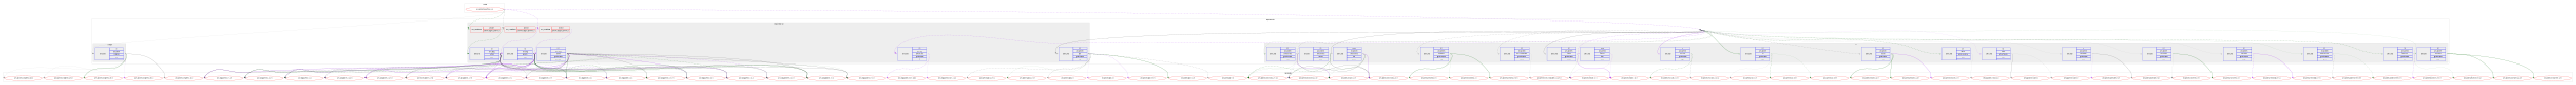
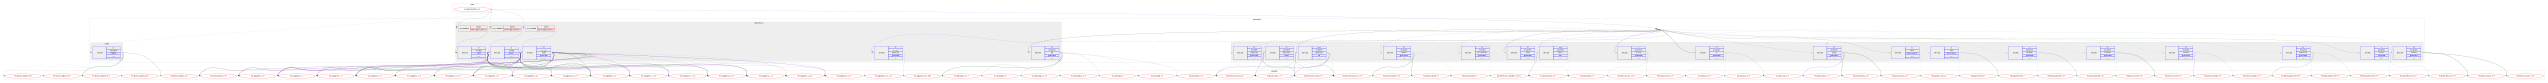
  digraph {
    compound=true
    concentrate=true
    fontname=Inter
    fontsize=10
    newrank=true
    rankdir=TB
    ranksep=1.5
    node [color=red fontname=Inter fontsize=10]
    edge [arrowhead=vee color=gray40 fontname=Inter headport=w style=dotted tailport=e weight=100]
    n1 [label="dev-python/taskflow-2.9.1" width=4]
    n2 [color=blue label=<<TABLE BORDER="0" CELLBORDER="1" CELLSPACING="0" CELLPADDING="4" WIDTH="220"><TR><TD ROWSPAN="6" CELLPADDING="30">pack_dep</TD></TR><TR><TD WIDTH="110">no</TD></TR><TR><TD>dev-python</TD></TR><TR><TD>setuptools</TD></TR><TR><TD>none</TD></TR><TR><TD></TD></TR></TABLE>> shape=none]
    n3 [color=blue label=<<TABLE BORDER="0" CELLBORDER="1" CELLSPACING="0" CELLPADDING="4" WIDTH="220"><TR><TD ROWSPAN="6" CELLPADDING="30">pack_dep</TD></TR><TR><TD WIDTH="110">no</TD></TR><TR><TD>dev-lang</TD></TR><TR><TD>python</TD></TR><TR><TD>greaterequal</TD></TR><TR><TD>2.7.5-r2</TD></TR></TABLE>> shape=none]
    n4 [label=<<TABLE BORDER="0" CELLBORDER="1" CELLSPACING="0" CELLPADDING="4"><TR><TD ROWSPAN="3" CELLPADDING="10">use_conditional</TD></TR><TR><TD>positive</TD></TR><TR><TD>python_targets_python2_7</TD></TR></TABLE>> shape=none]
    n5 [color=blue label=<<TABLE BORDER="0" CELLBORDER="1" CELLSPACING="0" CELLPADDING="4" WIDTH="220"><TR><TD ROWSPAN="6" CELLPADDING="30">pack_dep</TD></TR><TR><TD WIDTH="110">no</TD></TR><TR><TD>dev-lang</TD></TR><TR><TD>python</TD></TR><TR><TD>none</TD></TR><TR><TD></TD></TR></TABLE>> shape=none]
    n6 [label=<<TABLE BORDER="0" CELLBORDER="1" CELLSPACING="0" CELLPADDING="4"><TR><TD ROWSPAN="3" CELLPADDING="10">use_conditional</TD></TR><TR><TD>positive</TD></TR><TR><TD>python_targets_python3_4</TD></TR></TABLE>> shape=none]
    n7 [color=blue label=<<TABLE BORDER="0" CELLBORDER="1" CELLSPACING="0" CELLPADDING="4" WIDTH="220"><TR><TD ROWSPAN="6" CELLPADDING="30">pack_dep</TD></TR><TR><TD WIDTH="110">no</TD></TR><TR><TD>dev-lang</TD></TR><TR><TD>python</TD></TR><TR><TD>none</TD></TR><TR><TD></TD></TR></TABLE>> shape=none]
    n8 [label=<<TABLE BORDER="0" CELLBORDER="1" CELLSPACING="0" CELLPADDING="4"><TR><TD ROWSPAN="3" CELLPADDING="10">use_conditional</TD></TR><TR><TD>positive</TD></TR><TR><TD>python_targets_python3_5</TD></TR></TABLE>> shape=none]
    n9 [color=blue label=<<TABLE BORDER="0" CELLBORDER="1" CELLSPACING="0" CELLPADDING="4" WIDTH="220"><TR><TD ROWSPAN="6" CELLPADDING="30">pack_dep</TD></TR><TR><TD WIDTH="110">no</TD></TR><TR><TD>dev-lang</TD></TR><TR><TD>python-exec</TD></TR><TR><TD>greaterequal</TD></TR><TR><TD>2</TD></TR></TABLE>> shape=none]
    n10 [color=blue label=<<TABLE BORDER="0" CELLBORDER="1" CELLSPACING="0" CELLPADDING="4" WIDTH="220"><TR><TD ROWSPAN="6" CELLPADDING="30">pack_dep</TD></TR><TR><TD WIDTH="110">no</TD></TR><TR><TD>dev-python</TD></TR><TR><TD>pbr</TD></TR><TR><TD>greaterequal</TD></TR><TR><TD>1.8</TD></TR></TABLE>> shape=none]
    n11 [color=blue label=<<TABLE BORDER="0" CELLBORDER="1" CELLSPACING="0" CELLPADDING="4" WIDTH="220"><TR><TD ROWSPAN="6" CELLPADDING="30">pack_dep</TD></TR><TR><TD WIDTH="110">no</TD></TR><TR><TD>dev-python</TD></TR><TR><TD>automaton</TD></TR><TR><TD>greaterequal</TD></TR><TR><TD>0.5.0</TD></TR></TABLE>> shape=none]
    n12 [color=blue label=<<TABLE BORDER="0" CELLBORDER="1" CELLSPACING="0" CELLPADDING="4" WIDTH="220"><TR><TD ROWSPAN="6" CELLPADDING="30">pack_dep</TD></TR><TR><TD WIDTH="110">no</TD></TR><TR><TD>dev-python</TD></TR><TR><TD>cachetools</TD></TR><TR><TD>greaterequal</TD></TR><TR><TD>1.1.0</TD></TR></TABLE>> shape=none]
    n13 [color=blue label=<<TABLE BORDER="0" CELLBORDER="1" CELLSPACING="0" CELLPADDING="4" WIDTH="220"><TR><TD ROWSPAN="6" CELLPADDING="30">pack_dep</TD></TR><TR><TD WIDTH="110">no</TD></TR><TR><TD>dev-python</TD></TR><TR><TD>contextlib2</TD></TR><TR><TD>greaterequal</TD></TR><TR><TD>0.4.0</TD></TR></TABLE>> shape=none]
    n14 [color=blue label=<<TABLE BORDER="0" CELLBORDER="1" CELLSPACING="0" CELLPADDING="4" WIDTH="220"><TR><TD ROWSPAN="6" CELLPADDING="30">pack_dep</TD></TR><TR><TD WIDTH="110">no</TD></TR><TR><TD>dev-python</TD></TR><TR><TD>debtcollector</TD></TR><TR><TD>greaterequal</TD></TR><TR><TD>1.2.0</TD></TR></TABLE>> shape=none]
    n15 [color=blue label=<<TABLE BORDER="0" CELLBORDER="1" CELLSPACING="0" CELLPADDING="4" WIDTH="220"><TR><TD ROWSPAN="6" CELLPADDING="30">pack_dep</TD></TR><TR><TD WIDTH="110">no</TD></TR><TR><TD>dev-python</TD></TR><TR><TD>fasteners</TD></TR><TR><TD>greaterequal</TD></TR><TR><TD>0.7</TD></TR></TABLE>> shape=none]
    n16 [color=blue label=<<TABLE BORDER="0" CELLBORDER="1" CELLSPACING="0" CELLPADDING="4" WIDTH="220"><TR><TD ROWSPAN="6" CELLPADDING="30">pack_dep</TD></TR><TR><TD WIDTH="110">no</TD></TR><TR><TD>dev-python</TD></TR><TR><TD>futurist</TD></TR><TR><TD>greaterequal</TD></TR><TR><TD>0.11.0</TD></TR></TABLE>> shape=none]
    n17 [color=blue label=<<TABLE BORDER="0" CELLBORDER="1" CELLSPACING="0" CELLPADDING="4" WIDTH="220"><TR><TD ROWSPAN="6" CELLPADDING="30">pack_dep</TD></TR><TR><TD WIDTH="110">no</TD></TR><TR><TD>dev-python</TD></TR><TR><TD>stevedore</TD></TR><TR><TD>greaterequal</TD></TR><TR><TD>1.17.1</TD></TR></TABLE>> shape=none]
    n18 [color=blue label=<<TABLE BORDER="0" CELLBORDER="1" CELLSPACING="0" CELLPADDING="4" WIDTH="220"><TR><TD ROWSPAN="6" CELLPADDING="30">pack_dep</TD></TR><TR><TD WIDTH="110">no</TD></TR><TR><TD>dev-python</TD></TR><TR><TD>jsonschema</TD></TR><TR><TD>greaterequal</TD></TR><TR><TD>2.0.0</TD></TR></TABLE>> shape=none]
    n19 [color=blue label=<<TABLE BORDER="0" CELLBORDER="1" CELLSPACING="0" CELLPADDING="4" WIDTH="220"><TR><TD ROWSPAN="6" CELLPADDING="30">pack_dep</TD></TR><TR><TD WIDTH="110">no</TD></TR><TR><TD>dev-python</TD></TR><TR><TD>jsonschema</TD></TR><TR><TD>smaller</TD></TR><TR><TD>3.0.0</TD></TR></TABLE>> shape=none]
    n20 [color=blue label=<<TABLE BORDER="0" CELLBORDER="1" CELLSPACING="0" CELLPADDING="4" WIDTH="220"><TR><TD ROWSPAN="6" CELLPADDING="30">pack_dep</TD></TR><TR><TD WIDTH="110">no</TD></TR><TR><TD>dev-python</TD></TR><TR><TD>networkx</TD></TR><TR><TD>greaterequal</TD></TR><TR><TD>1.10</TD></TR></TABLE>> shape=none]
    n21 [color=blue label=<<TABLE BORDER="0" CELLBORDER="1" CELLSPACING="0" CELLPADDING="4" WIDTH="220"><TR><TD ROWSPAN="6" CELLPADDING="30">pack_dep</TD></TR><TR><TD WIDTH="110">no</TD></TR><TR><TD>dev-python</TD></TR><TR><TD>oslo-serialization</TD></TR><TR><TD>greaterequal</TD></TR><TR><TD>1.10.0</TD></TR></TABLE>> shape=none]
    n22 [color=blue label=<<TABLE BORDER="0" CELLBORDER="1" CELLSPACING="0" CELLPADDING="4" WIDTH="220"><TR><TD ROWSPAN="6" CELLPADDING="30">pack_dep</TD></TR><TR><TD WIDTH="110">no</TD></TR><TR><TD>dev-python</TD></TR><TR><TD>oslo-utils</TD></TR><TR><TD>greaterequal</TD></TR><TR><TD>3.18.0</TD></TR></TABLE>> shape=none]
    n23 [color=blue label=<<TABLE BORDER="0" CELLBORDER="1" CELLSPACING="0" CELLPADDING="4" WIDTH="220"><TR><TD ROWSPAN="6" CELLPADDING="30">pack_dep</TD></TR><TR><TD WIDTH="110">no</TD></TR><TR><TD>dev-python</TD></TR><TR><TD>six</TD></TR><TR><TD>greaterequal</TD></TR><TR><TD>1.9.0</TD></TR></TABLE>> shape=none]
    n24 [color=blue label=<<TABLE BORDER="0" CELLBORDER="1" CELLSPACING="0" CELLPADDING="4" WIDTH="220"><TR><TD ROWSPAN="6" CELLPADDING="30">pack_dep</TD></TR><TR><TD WIDTH="110">no</TD></TR><TR><TD>dev-python</TD></TR><TR><TD>tenacity</TD></TR><TR><TD>greaterequal</TD></TR><TR><TD>3.2.1</TD></TR></TABLE>> shape=none]
    n25 [color=blue label=<<TABLE BORDER="0" CELLBORDER="1" CELLSPACING="0" CELLPADDING="4" WIDTH="220"><TR><TD ROWSPAN="6" CELLPADDING="30">pack_dep</TD></TR><TR><TD WIDTH="110">no</TD></TR><TR><TD>virtual</TD></TR><TR><TD>python-enum34</TD></TR><TR><TD>none</TD></TR><TR><TD></TD></TR></TABLE>> shape=none]
    n26 [color=blue label=<<TABLE BORDER="0" CELLBORDER="1" CELLSPACING="0" CELLPADDING="4" WIDTH="220"><TR><TD ROWSPAN="6" CELLPADDING="30">pack_dep</TD></TR><TR><TD WIDTH="110">no</TD></TR><TR><TD>virtual</TD></TR><TR><TD>python-futures</TD></TR><TR><TD>none</TD></TR><TR><TD></TD></TR></TABLE>> shape=none]
    n27 [color=blue label=<<TABLE BORDER="0" CELLBORDER="1" CELLSPACING="0" CELLPADDING="4" WIDTH="220"><TR><TD ROWSPAN="6" CELLPADDING="30">pack_dep</TD></TR><TR><TD WIDTH="110">weak</TD></TR><TR><TD>dev-python</TD></TR><TR><TD>futurist</TD></TR><TR><TD>tilde</TD></TR><TR><TD>0.15.0</TD></TR></TABLE>> shape=none]
    n28 [color=blue label=<<TABLE BORDER="0" CELLBORDER="1" CELLSPACING="0" CELLPADDING="4" WIDTH="220"><TR><TD ROWSPAN="6" CELLPADDING="30">pack_dep</TD></TR><TR><TD WIDTH="110">weak</TD></TR><TR><TD>dev-python</TD></TR><TR><TD>jsonschema</TD></TR><TR><TD>tilde</TD></TR><TR><TD>2.5.0</TD></TR></TABLE>> shape=none]
    n29 [label="dev-python/setuptools-36.7.2" width=4]
    n30 [label="dev-python/setuptools-40.6.3" width=4]
    n31 [label="dev-python/setuptools-40.7.3" width=4]
    n32 [label="dev-python/setuptools-40.8.0" width=4]
    n33 [label="dev-python/setuptools-9999" width=4]
    n34 [label="dev-lang/python-2.7.15" width=4]
    n35 [label="dev-tenacity/python-2.7.16" width=4]
    n36 [label="dev-lang/python-3.4.5-r1" width=4]
    n37 [label="dev-lang/python-3.4.6-r1" width=4]
    n38 [label="dev-lang/python-3.4.8" width=4]
    n39 [label="dev-lang/python-6.4.8-r1" width=4]
    n40 [label="dev-lang/python-3.5.4-r1" width=4]
    n41 [label="dev-lang/python-3.5.1-r1" width=4]
    n42 [label="dev-lang/python-3.5.6" width=4]
    n43 [label="dev-lang/python-3.6.3-r1" width=4]
    n44 [label="dev-lang/python-3.6.4" width=4]
    n45 [label="dev-lang/python-3.6.5" width=4]
    n46 [label="dev-lang/python-3.6.5-r1" width=4]
    n47 [label="dev-lang/python-3.6.6" width=4]
    n48 [label="dev-lang/python-3.6.8" width=4]
    n49 [label="dev-lang/python-3.7.0" width=4]
    n50 [label="dev-lang/python-3.7.2" width=4]
    n51 [label="dev-lang/python-exec-2.4.6" width=4]
    n52 [label="dev-lang/python-exec-9999" width=4]
    n53 [label="dev-python/pbr-0.8.3-r1" width=4]
    n54 [label="dev-python/pbr-1.10.0-r1" width=4]
    n55 [label="dev-python/pbr-3.1.1" width=4]
    n56 [label="dev-python/pbr-4.1.1" width=4]
    n57 [label="dev-python/pbr-4.2.0-r1" width=4]
    n58 [label="dev-python/pbr-4.2.0-r2" width=4]
    n59 [label="dev-python/pbr-5.1.1" width=4]
    n60 [label="dev-python/automaton-0.8.0" width=4]
    n61 [label="dev-python/automaton-1.12.1" width=4]
    n62 [label="dev-python/cachetools-3.0.0" width=4]
    n63 [label="dev-python/cachetools-3.1.0" width=4]
    n64 [label="dev-python/contextlib2-0.5.4" width=4]
    n65 [label="dev-python/contextlib2-0.5.5" width=4]
    n66 [label="dev-python/debtcollector-1.11.0" width=4]
    n67 [label="dev-python/debtcollector-1.17.1" width=4]
+   n68 [label="dev-python/debtcollector-1.19.0" width=4]
    n69 [label="dev-python/fasteners-0.13.0" width=4]
    n70 [label="dev-python/fasteners-0.14.1" width=4]
    n71 [label="dev-python/futurist-1.3.1" width=4]
    n72 [label="dev-python/futurist-1.6.0" width=4]
    n73 [label="dev-python/smaller-2.3.0" width=4]
    n74 [label="dev-python/jsonschema-2.4.0" width=4]
    n75 [label="dev-python/jsonschema-2.5.1-r2" width=4]
    n76 [label="dev-python/jsonschema-2.6.0" width=4]
    n77 [label="dev-python/networkx-1.11" width=4]
    n78 [label="dev-python/networkx-1.11-r1" width=4]
    n79 [label="dev-python/networkx-2.1" width=4]
    n80 [label="dev-python/oslo-serialization-2.24.0-r1" width=4]
    n81 [label="dev-python/oslo-utils-3.35.1" width=4]
    n82 [label="dev-python/oslo-utils-3.36.4" width=4]
    n83 [label="dev-python/six-1.10.0" width=4]
    n84 [label="dev-python/six-1.11.0" width=4]
    n85 [label="dev-python/six-1.12.0" width=4]
    n86 [label="dev-python/stevedore-1.25.1" width=4]
    n87 [label="dev-python/stevedore-4.28.0" width=4]
    n88 [label="dev-python/tenacity-3.7.1" width=4]
    n89 [label="dev-python/tenacity-4.4.0" width=4]
    n90 [label="dev-python/tenacity-4.8.0" width=4]
    n91 [label="virtual/python-enum34-1" width=4]
    n92 [label="virtual/python-futures-0" width=4]
    n93 [label="virtual/python-futures-1" width=4]
    subgraph cluster_1 {
      color=gray
      label=<<i>ebuild</i>>
      rank=same
      n1
    }
    subgraph cluster_2 {
      color=gray
      label=<<i>dependencies</i>>
      subgraph cluster_3 {
        color=gray
        fillcolor="#eeeeee"
        label=<<i>compile</i>>
        style=filled
        subgraph sub_4 {
          color=gray
          fillcolor="#eeeeee"
          label=<<i>compile</i>>
          style=filled
          n2
        }
      }
      subgraph cluster_5 {
        color=gray
        fillcolor="#eeeeee"
        label=<<i>compile and run</i>>
        style=filled
        subgraph sub_6 {
          color=gray
          fillcolor="#eeeeee"
          label=<<i>compile and run</i>>
          style=filled
          n4
          subgraph sub_7 {
            color=gray
            fillcolor="#eeeeee"
            label=<<i>compile and run</i>>
            style=filled
            n3
          }
        }
        subgraph sub_8 {
          color=gray
          fillcolor="#eeeeee"
          label=<<i>compile and run</i>>
          style=filled
          n6
          subgraph sub_9 {
            color=gray
            fillcolor="#eeeeee"
            label=<<i>compile and run</i>>
            style=filled
            n5
          }
        }
        subgraph sub_10 {
          color=gray
          fillcolor="#eeeeee"
          label=<<i>compile and run</i>>
          style=filled
          n8
          subgraph sub_11 {
            color=gray
            fillcolor="#eeeeee"
            label=<<i>compile and run</i>>
            style=filled
            n7
          }
        }
        subgraph sub_12 {
          color=gray
          fillcolor="#eeeeee"
          label=<<i>compile and run</i>>
          style=filled
          n9
        }
        subgraph sub_13 {
          color=gray
          fillcolor="#eeeeee"
          label=<<i>compile and run</i>>
          style=filled
          n10
        }
      }
      subgraph cluster_14 {
        color=gray
        fillcolor="#eeeeee"
        label=<<i>run</i>>
        style=filled
        subgraph sub_15 {
          color=gray
          fillcolor="#eeeeee"
          label=<<i>run</i>>
          style=filled
          n11
        }
        subgraph sub_16 {
          color=gray
          fillcolor="#eeeeee"
          label=<<i>run</i>>
          style=filled
          n12
        }
        subgraph sub_17 {
          color=gray
          fillcolor="#eeeeee"
          label=<<i>run</i>>
          style=filled
          n13
        }
        subgraph sub_18 {
          color=gray
          fillcolor="#eeeeee"
          label=<<i>run</i>>
          style=filled
          n14
        }
        subgraph sub_19 {
          color=gray
          fillcolor="#eeeeee"
          label=<<i>run</i>>
          style=filled
          n15
        }
        subgraph sub_20 {
          color=gray
          fillcolor="#eeeeee"
          label=<<i>run</i>>
          style=filled
          n16
        }
        subgraph sub_21 {
          color=gray
          fillcolor="#eeeeee"
          label=<<i>run</i>>
          style=filled
          n17
        }
        subgraph sub_22 {
          color=gray
          fillcolor="#eeeeee"
          label=<<i>run</i>>
          style=filled
          n18
        }
        subgraph sub_23 {
          color=gray
          fillcolor="#eeeeee"
          label=<<i>run</i>>
          style=filled
          n19
        }
        subgraph sub_24 {
          color=gray
          fillcolor="#eeeeee"
          label=<<i>run</i>>
          style=filled
          n20
        }
        subgraph sub_25 {
          color=gray
          fillcolor="#eeeeee"
          label=<<i>run</i>>
          style=filled
          n21
        }
        subgraph sub_26 {
          color=gray
          fillcolor="#eeeeee"
          label=<<i>run</i>>
          style=filled
          n22
        }
        subgraph sub_27 {
          color=gray
          fillcolor="#eeeeee"
          label=<<i>run</i>>
          style=filled
          n23
        }
        subgraph sub_28 {
          color=gray
          fillcolor="#eeeeee"
          label=<<i>run</i>>
          style=filled
          n24
        }
        subgraph sub_29 {
          color=gray
          fillcolor="#eeeeee"
          label=<<i>run</i>>
          style=filled
          n25
        }
        subgraph sub_30 {
          color=gray
          fillcolor="#eeeeee"
          label=<<i>run</i>>
          style=filled
          n26
        }
        subgraph sub_31 {
          color=gray
          fillcolor="#eeeeee"
          label=<<i>run</i>>
          style=filled
          n27
        }
        subgraph sub_32 {
          color=gray
          fillcolor="#eeeeee"
          label=<<i>run</i>>
          style=filled
          n28
        }
      }
    }
    subgraph cluster_33 {
      color=gray
      label=<<i>candidates</i>>
      rank=same
      subgraph sub_34 {
        color=black
        label=<<i>candidates</i>>
        nodesep=1
        rank=same
        n29
        n30
        n31
        n32
        n33
      }
      subgraph sub_35 {
        color=black
        label=<<i>candidates</i>>
        nodesep=1
        rank=same
        n34
        n35
        n36
        n37
        n38
        n39
        n40
        n41
        n42
        n43
        n44
        n45
        n46
        n47
        n48
        n49
        n50
      }
      subgraph sub_36 {
        color=black
        label=<<i>candidates</i>>
        nodesep=1
        rank=same
        n34
        n35
        n36
        n37
        n38
        n39
        n40
        n41
        n42
        n43
        n44
        n45
        n46
        n47
        n48
        n49
        n50
      }
      subgraph sub_37 {
        color=black
        label=<<i>candidates</i>>
        nodesep=1
        rank=same
        n34
        n35
        n36
        n37
        n38
        n39
        n40
        n41
        n42
        n43
        n44
        n45
        n46
        n47
        n48
        n49
        n50
      }
      subgraph sub_38 {
        color=black
        label=<<i>candidates</i>>
        nodesep=1
        rank=same
        n51
        n52
      }
      subgraph sub_39 {
        color=black
        label=<<i>candidates</i>>
        nodesep=1
        rank=same
        n53
        n54
        n55
        n56
        n57
        n58
        n59
      }
      subgraph sub_40 {
        color=black
        label=<<i>candidates</i>>
        nodesep=1
        rank=same
        n60
        n61
      }
      subgraph sub_41 {
        color=black
        label=<<i>candidates</i>>
        nodesep=1
        rank=same
        n62
        n63
      }
      subgraph sub_42 {
        color=black
        label=<<i>candidates</i>>
        nodesep=1
        rank=same
        n64
        n65
      }
      subgraph sub_43 {
        color=black
        label=<<i>candidates</i>>
        nodesep=1
        rank=same
        n66
        n67
+       n68
      }
      subgraph sub_44 {
        color=black
        label=<<i>candidates</i>>
        nodesep=1
        rank=same
        n69
        n70
      }
      subgraph sub_45 {
        color=black
        label=<<i>candidates</i>>
        nodesep=1
        rank=same
        n71
        n72
      }
      subgraph sub_46 {
        color=black
        label=<<i>candidates</i>>
        nodesep=1
        rank=same
        n73
        n74
        n75
        n76
      }
      subgraph sub_47 {
        color=black
        label=<<i>candidates</i>>
        nodesep=1
        rank=same
        n73
        n74
        n75
        n76
      }
      subgraph sub_48 {
        color=black
        label=<<i>candidates</i>>
        nodesep=1
        rank=same
        n77
        n78
        n79
      }
      subgraph sub_49 {
        color=black
        label=<<i>candidates</i>>
        nodesep=1
        rank=same
        n80
      }
      subgraph sub_50 {
        color=black
        label=<<i>candidates</i>>
        nodesep=1
        rank=same
        n81
        n82
      }
      subgraph sub_51 {
        color=black
        label=<<i>candidates</i>>
        nodesep=1
        rank=same
        n83
        n84
        n85
      }
      subgraph sub_52 {
        color=black
        label=<<i>candidates</i>>
        nodesep=1
        rank=same
        n86
        n87
      }
      subgraph sub_53 {
        color=black
        label=<<i>candidates</i>>
        nodesep=1
        rank=same
        n88
        n89
        n90
      }
      subgraph sub_54 {
        color=black
        label=<<i>candidates</i>>
        nodesep=1
        rank=same
        n91
      }
      subgraph sub_55 {
        color=black
        label=<<i>candidates</i>>
        nodesep=1
        rank=same
        n92
        n93
      }
      subgraph sub_56 {
        color=black
        label=<<i>candidates</i>>
        nodesep=1
        rank=same
        n71
        n72
      }
      subgraph sub_57 {
        color=black
        label=<<i>candidates</i>>
        nodesep=1
        rank=same
        n73
        n74
        n75
        n76
      }
    }
    n1 -> n2 [weight=20]
    n1 -> n4 [arrowhead=odotvee color=purple style=dashed weight=20]
    n1 -> n6 [arrowhead=odotvee style=dashed weight=20]
    n1 -> n8 [arrowhead=odotvee color=darkgreen style=dashed weight=20]
    n1 -> n9 [arrowhead=odotvee color=purple style=dashed weight=20]
    n1 -> n10 [arrowhead=odotvee style=solid weight=20]
    n1 -> n11 [arrowhead=odot weight=20]
    n1 -> n12 [arrowhead=odot weight=20]
    n1 -> n13 [arrowhead=odot weight=20]
    n1 -> n14 [arrowhead=odot color=darkgreen weight=20]
    n1 -> n15 [arrowhead=odot color=darkgreen style=dashed weight=20]
    n1 -> n16 [arrowhead=odot style=solid weight=20]
    n1 -> n17 [arrowhead=odot color=darkgreen weight=20]
    n1 -> n18 [arrowhead=odot color=darkgreen weight=20]
    n1 -> n19 [arrowhead=odot style=dashed weight=20]
    n1 -> n20 [arrowhead=odot style=dashed weight=20]
    n1 -> n21 [arrowhead=odot style=dashed weight=20]
    n1 -> n22 [arrowhead=odot color=purple style=solid weight=20]
    n1 -> n23 [arrowhead=odot color=darkgreen style=solid weight=20]
    n1 -> n24 [arrowhead=odot style=dashed weight=20]
    n1 -> n25 [arrowhead=odot color=darkgreen style=dashed weight=20]
    n1 -> n26 [arrowhead=odot color=purple weight=20]
    n1 -> n27 [arrowhead=odot color=purple style=dashed weight=20]
    n1 -> n28 [arrowhead=odot style=solid weight=20]
    n2 -> n29 [style=solid]
    n2 -> n30 [color=purple]
    n2 -> n31 [color=darkgreen style=solid]
    n2 -> n32
    n2 -> n33
    n3 -> n34 [color=purple style=solid]
    n3 -> n35
    n3 -> n36 [color=purple style=solid]
    n3 -> n37 [color=darkgreen]
    n3 -> n38 [color=darkgreen]
    n3 -> n39 [style=dashed]
    n3 -> n40
    n3 -> n41 [style=solid]
    n3 -> n42 [style=solid]
    n3 -> n43 [color=purple style=dashed]
    n3 -> n44 [color=darkgreen style=dashed]
    n3 -> n45 [color=purple style=solid]
    n3 -> n46 [style=solid]
    n3 -> n47
    n3 -> n48 [color=darkgreen style=solid]
    n3 -> n49 [style=solid]
    n3 -> n50 [style=solid]
    n4 -> n3 [color=purple style=dashed weight=20]
    n5 -> n34 [color=purple]
    n5 -> n35 [style=solid]
    n5 -> n36 [color=purple]
    n5 -> n37 [color=purple]
    n5 -> n38 [color=purple style=solid]
    n5 -> n39 [color=purple]
    n5 -> n40 [color=purple style=solid]
    n5 -> n41 [color=darkgreen]
    n5 -> n42 [color=darkgreen style=solid]
    n5 -> n43 [color=darkgreen]
    n5 -> n44 [color=purple style=solid]
    n5 -> n45 [color=darkgreen style=solid]
    n5 -> n46
    n5 -> n47 [color=darkgreen style=dashed]
    n5 -> n48 [color=darkgreen style=solid]
    n5 -> n49 [color=purple]
    n5 -> n50 [color=purple style=solid]
    n6 -> n5 [color=purple style=dashed weight=20]
    n7 -> n34 [color=darkgreen]
    n7 -> n35
    n7 -> n36 [style=dashed]
    n7 -> n37
    n7 -> n38 [color=darkgreen style=dashed]
    n7 -> n39 [color=darkgreen style=solid]
    n7 -> n40 [style=solid]
    n7 -> n41 [style=solid]
    n7 -> n42 [style=solid]
    n7 -> n43 [style=solid]
    n7 -> n44 [style=solid]
    n7 -> n45 [style=dashed]
    n7 -> n46 [color=darkgreen]
    n7 -> n47 [color=purple style=dashed]
    n7 -> n48 [color=purple style=dashed]
    n7 -> n49 [style=dashed]
    n7 -> n50 [color=purple style=solid]
    n8 -> n7 [color=darkgreen style=dashed weight=20]
    n9 -> n51 [color=purple]
    n9 -> n52 [color=purple style=dashed]
    n10 -> n53 [color=darkgreen style=solid]
    n10 -> n54 [color=purple style=dashed]
    n10 -> n55 [color=purple]
    n10 -> n56 [style=dashed]
    n10 -> n57 [color=darkgreen]
    n10 -> n58 [style=dashed]
    n10 -> n59 [style=dashed]
    n11 -> n60 [color=purple]
    n11 -> n61 [style=solid]
    n12 -> n62
    n12 -> n63 [color=darkgreen style=solid]
    n13 -> n64 [color=purple style=dashed]
    n13 -> n65 [color=purple style=solid]
    n14 -> n66 [style=dashed]
    n14 -> n67 [color=darkgreen]
+   n14 -> n68 [style=solid]
    n15 -> n69 [color=purple style=dashed]
    n15 -> n70 [color=darkgreen]
    n16 -> n71 [color=darkgreen]
    n16 -> n72 [color=purple style=solid]
    n17 -> n86 [color=darkgreen style=solid]
    n17 -> n87 [color=darkgreen style=solid]
    n18 -> n73 [color=purple style=solid]
    n18 -> n74 [color=purple]
    n18 -> n75 [color=darkgreen]
    n18 -> n76 [style=solid]
    n19 -> n73 [color=darkgreen]
    n19 -> n74 [color=darkgreen]
    n19 -> n75 [color=darkgreen style=dashed]
    n19 -> n76 [style=solid]
    n20 -> n77 [color=darkgreen style=solid]
    n20 -> n78 [color=darkgreen style=solid]
    n20 -> n79 [color=darkgreen]
    n21 -> n80
    n22 -> n81 [color=darkgreen style=dashed]
    n22 -> n82 [style=dashed]
    n23 -> n83 [color=darkgreen]
    n23 -> n84 [color=darkgreen style=dashed]
    n23 -> n85
    n24 -> n88 [color=purple style=solid]
    n24 -> n89 [color=darkgreen style=solid]
    n24 -> n90 [color=darkgreen style=solid]
    n25 -> n91
    n26 -> n92
    n26 -> n93 [style=solid]
    n27 -> n71 [color=purple]
    n27 -> n72 [color=purple]
    n28 -> n73 [color=darkgreen]
    n28 -> n74 [style=solid]
    n28 -> n75 [color=darkgreen]
    n28 -> n76 [color=purple style=solid]
  }
